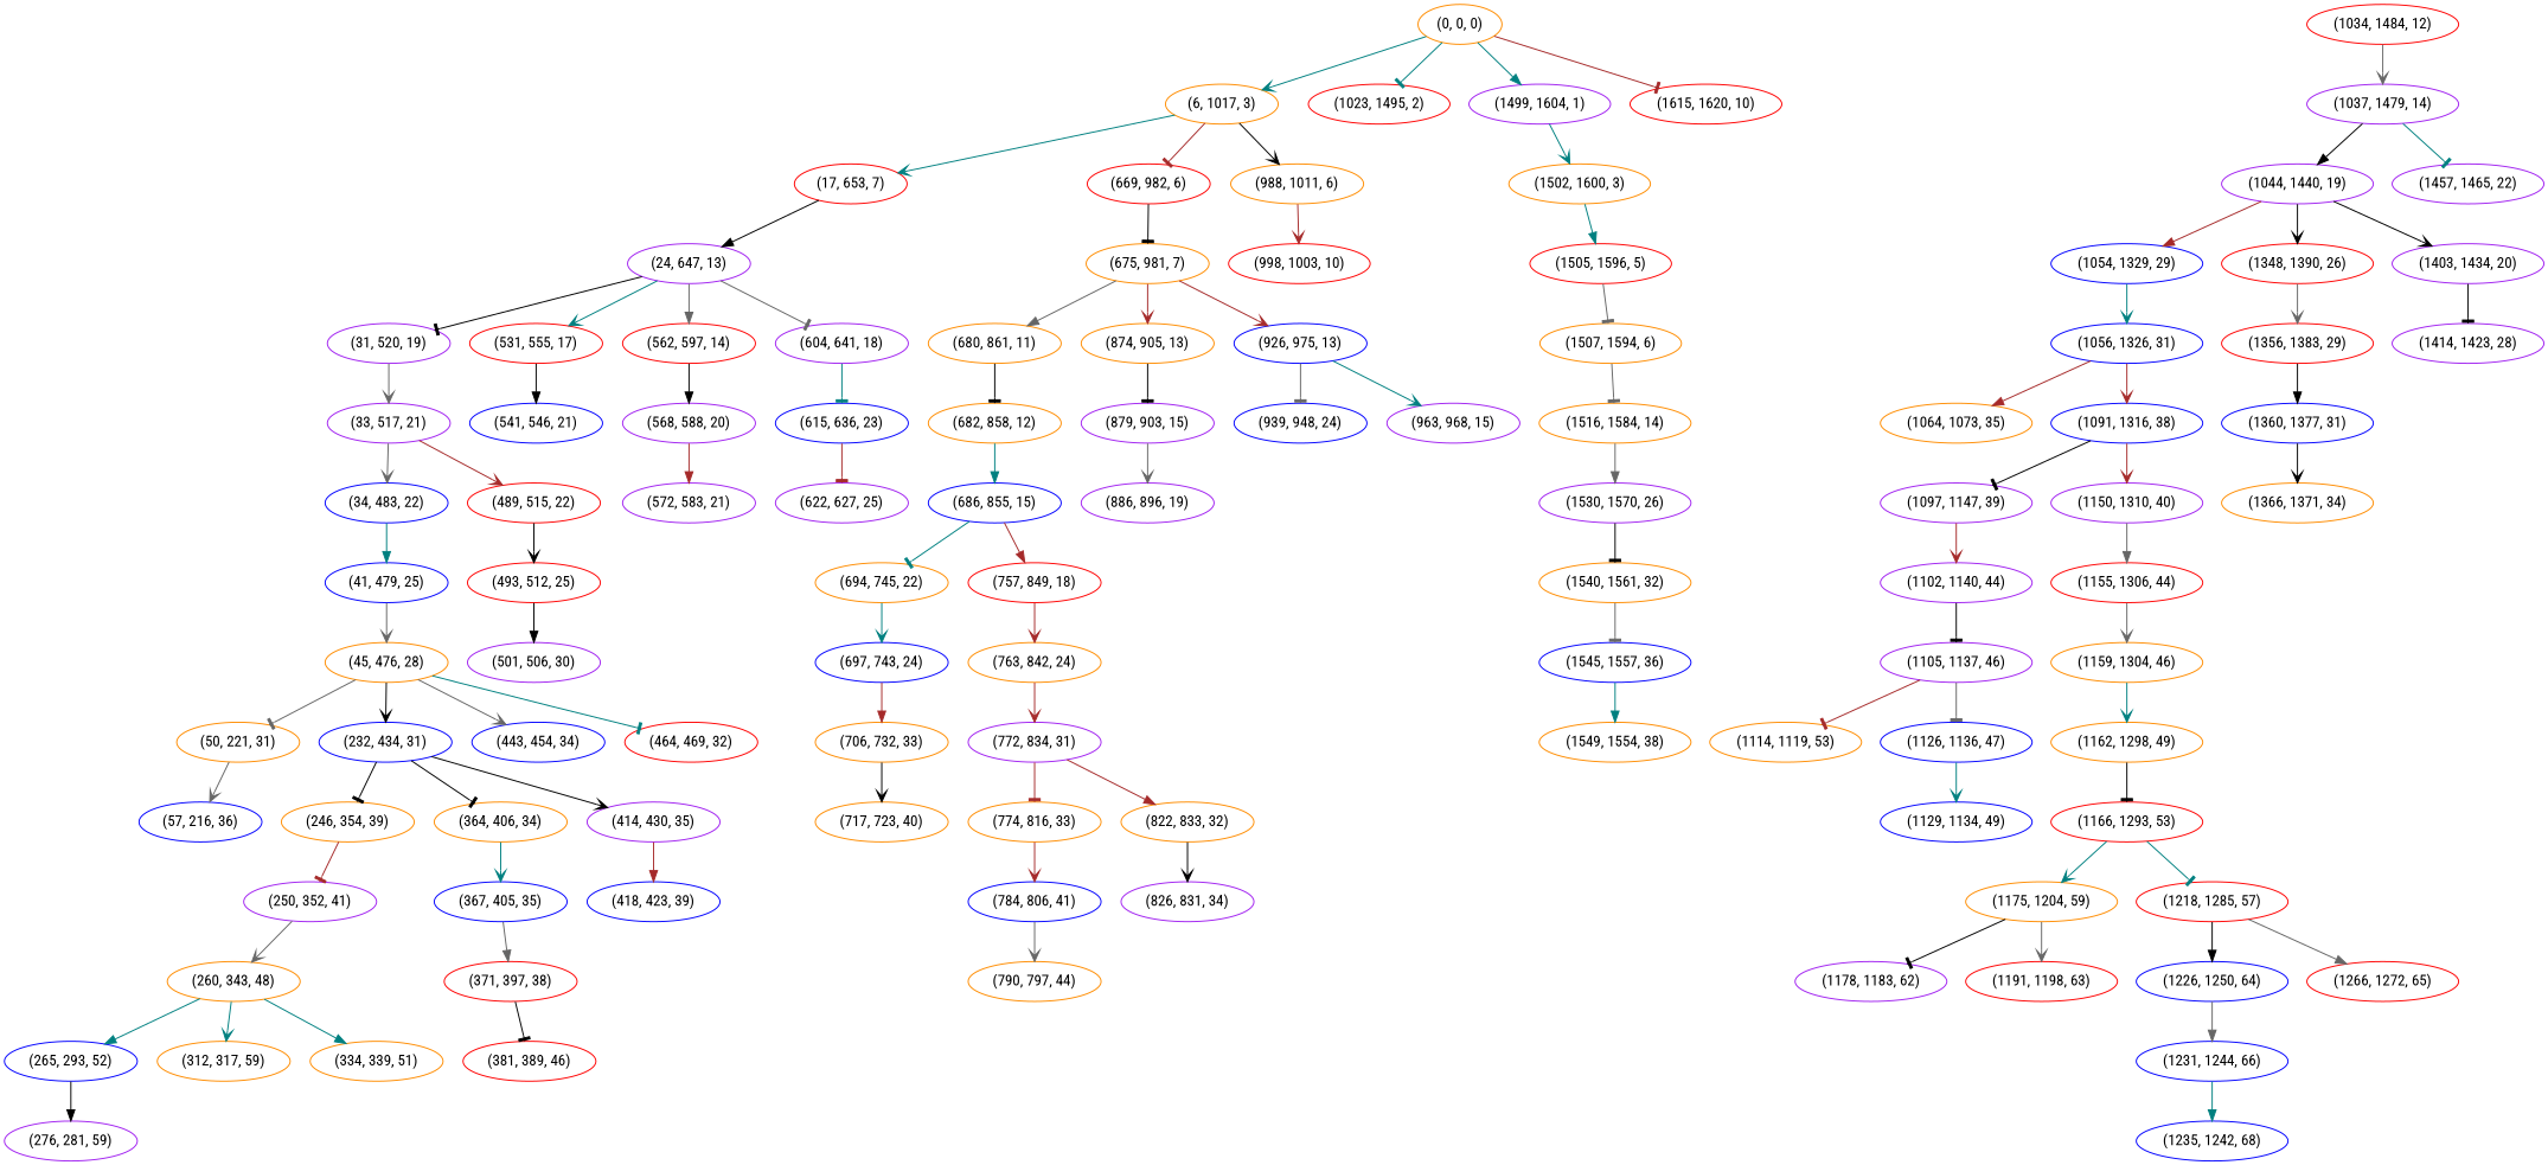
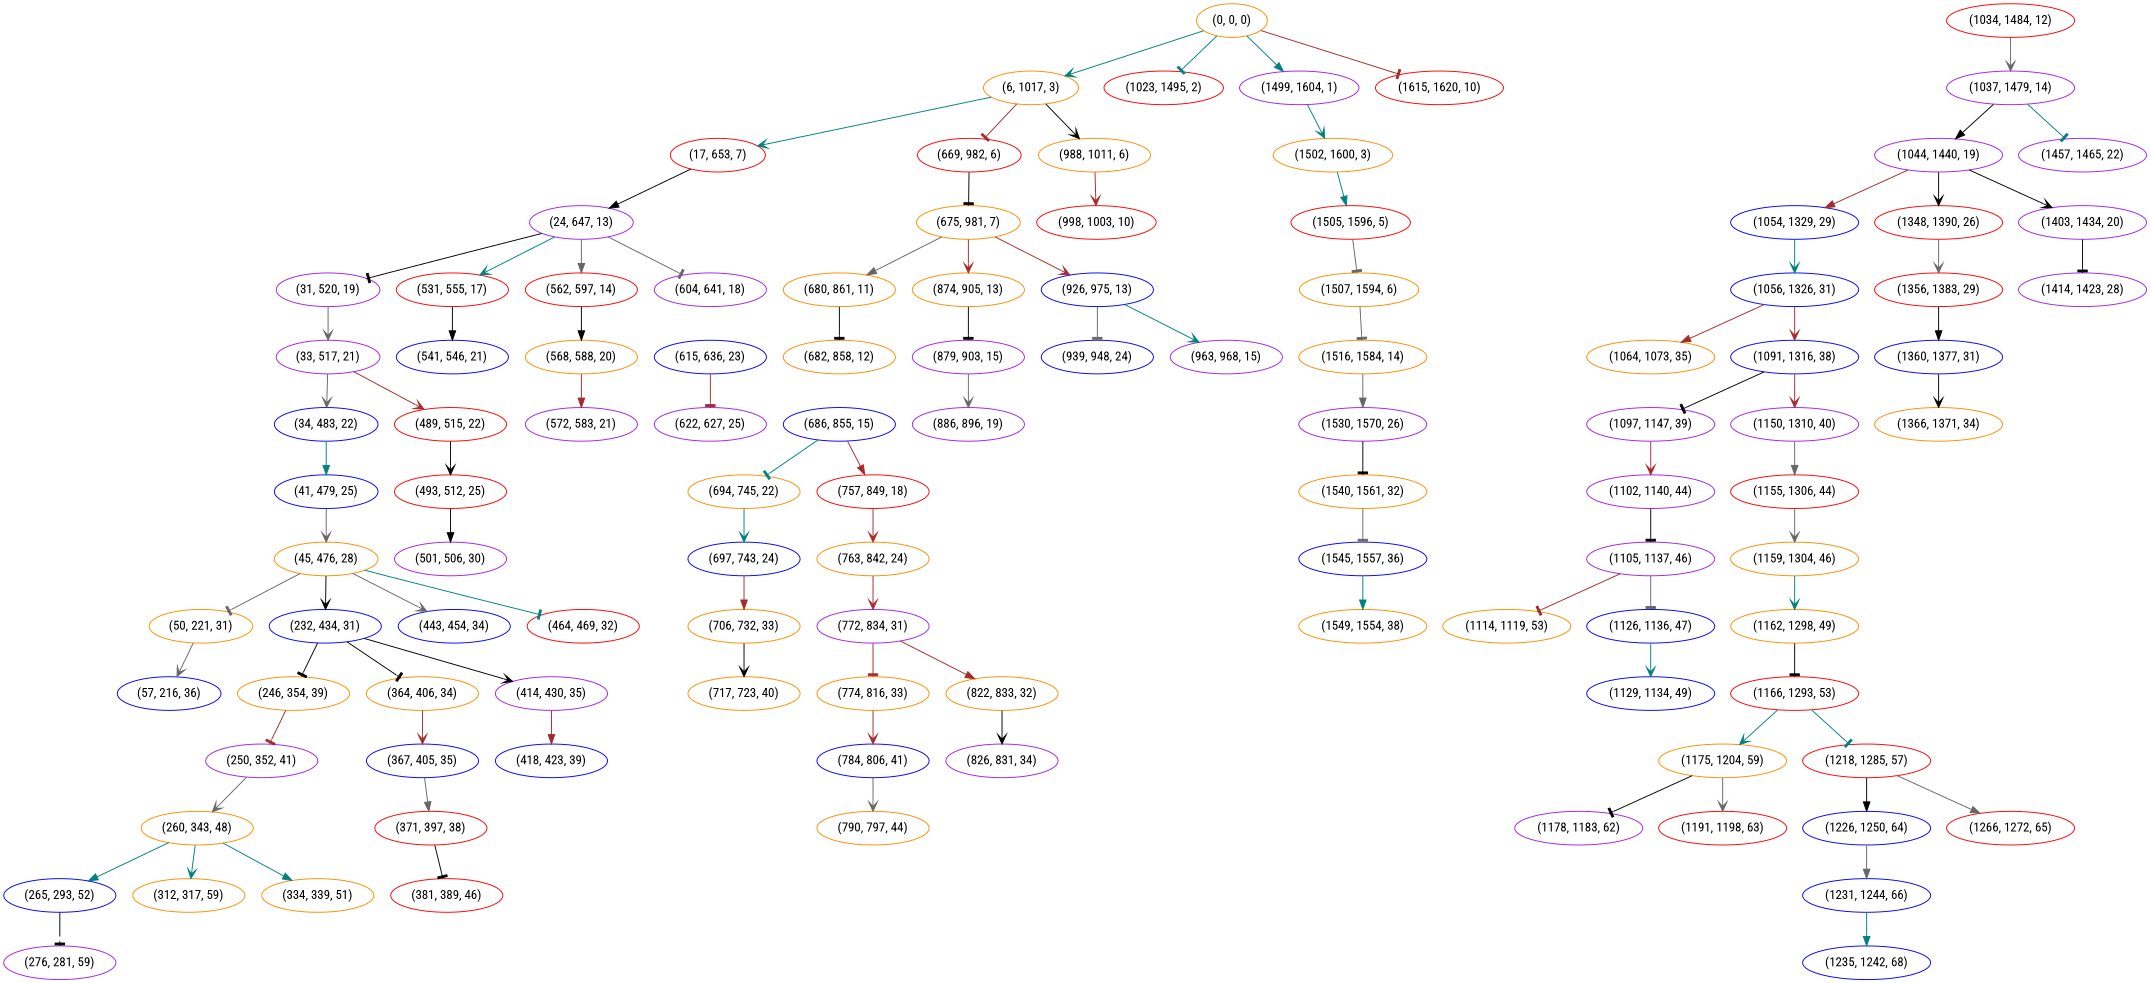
  digraph {
    fontname="Roboto Condensed"
    node [color=darkorange fontname="Roboto Condensed"]
    edge [arrowhead=vee color=black fontname="Roboto Condensed"]
    "(0, 0, 0)"
    "(6, 1017, 3)"
    "(1023, 1495, 2)" [color=red]
    "(1499, 1604, 1)" [color=purple]
    "(1615, 1620, 10)" [color=red]
    "(17, 653, 7)" [color=red]
    "(669, 982, 6)" [color=red]
    "(988, 1011, 6)"
    "(1502, 1600, 3)"
    "(24, 647, 13)" [color=purple]
    "(675, 981, 7)"
    "(998, 1003, 10)" [color=red]
    "(31, 520, 19)" [color=purple]
    "(531, 555, 17)" [color=red]
    "(562, 597, 14)" [color=red]
    "(604, 641, 18)" [color=purple]
    "(33, 517, 21)" [color=purple]
    "(541, 546, 21)" [color=blue]
-   "(568, 588, 20)" [color=purple]
+   "(568, 588, 20)"
    "(615, 636, 23)" [color=blue]
    "(34, 483, 22)" [color=blue]
    "(489, 515, 22)" [color=red]
    "(41, 479, 25)" [color=blue]
    "(493, 512, 25)" [color=red]
    "(45, 476, 28)"
    "(50, 221, 31)"
    "(232, 434, 31)" [color=blue]
    "(443, 454, 34)" [color=blue]
    "(464, 469, 32)" [color=red]
    "(57, 216, 36)" [color=blue]
    "(246, 354, 39)"
    "(364, 406, 34)"
    "(414, 430, 35)" [color=purple]
    "(250, 352, 41)" [color=purple]
    "(367, 405, 35)" [color=blue]
    "(418, 423, 39)" [color=blue]
    "(260, 343, 48)"
    "(265, 293, 52)" [color=blue]
    "(312, 317, 59)"
    "(334, 339, 51)"
    "(276, 281, 59)" [color=purple]
    "(371, 397, 38)" [color=red]
    "(381, 389, 46)" [color=red]
    "(501, 506, 30)" [color=purple]
    "(572, 583, 21)" [color=purple]
    "(622, 627, 25)" [color=purple]
    "(680, 861, 11)"
    "(874, 905, 13)"
    "(926, 975, 13)" [color=blue]
    "(682, 858, 12)"
    "(879, 903, 15)" [color=purple]
    "(939, 948, 24)" [color=blue]
    "(963, 968, 15)" [color=purple]
    "(686, 855, 15)" [color=blue]
    "(694, 745, 22)"
    "(757, 849, 18)" [color=red]
    "(697, 743, 24)" [color=blue]
    "(763, 842, 24)"
    "(706, 732, 33)"
    "(717, 723, 40)"
    "(772, 834, 31)" [color=purple]
    "(774, 816, 33)"
    "(822, 833, 32)"
    "(784, 806, 41)" [color=blue]
    "(826, 831, 34)" [color=purple]
    "(790, 797, 44)"
    "(886, 896, 19)" [color=purple]
    "(1034, 1484, 12)" [color=red]
    "(1037, 1479, 14)" [color=purple]
    "(1044, 1440, 19)" [color=purple]
    "(1457, 1465, 22)" [color=purple]
    "(1054, 1329, 29)" [color=blue]
    "(1348, 1390, 26)" [color=red]
    "(1403, 1434, 20)" [color=purple]
    "(1056, 1326, 31)" [color=blue]
    "(1356, 1383, 29)" [color=red]
    "(1414, 1423, 28)" [color=purple]
    "(1064, 1073, 35)"
    "(1091, 1316, 38)" [color=blue]
    "(1097, 1147, 39)" [color=purple]
    "(1150, 1310, 40)" [color=purple]
    "(1102, 1140, 44)" [color=purple]
    "(1155, 1306, 44)" [color=red]
    "(1105, 1137, 46)" [color=purple]
    "(1114, 1119, 53)"
    "(1126, 1136, 47)" [color=blue]
    "(1129, 1134, 49)" [color=blue]
    "(1159, 1304, 46)"
    "(1162, 1298, 49)"
    "(1166, 1293, 53)" [color=red]
    "(1175, 1204, 59)"
    "(1218, 1285, 57)" [color=red]
    "(1178, 1183, 62)" [color=purple]
    "(1191, 1198, 63)" [color=red]
    "(1226, 1250, 64)" [color=blue]
    "(1266, 1272, 65)" [color=red]
    "(1231, 1244, 66)" [color=blue]
    "(1235, 1242, 68)" [color=blue]
    "(1360, 1377, 31)" [color=blue]
    "(1366, 1371, 34)"
    "(1505, 1596, 5)" [color=red]
    "(1507, 1594, 6)"
    "(1516, 1584, 14)"
    "(1530, 1570, 26)" [color=purple]
    "(1540, 1561, 32)"
    "(1545, 1557, 36)" [color=blue]
    "(1549, 1554, 38)"
    "(0, 0, 0)" -> "(6, 1017, 3)" [color=teal]
    "(0, 0, 0)" -> "(1023, 1495, 2)" [arrowhead=tee color=teal]
    "(0, 0, 0)" -> "(1499, 1604, 1)" [arrowhead=normal color=teal]
    "(0, 0, 0)" -> "(1615, 1620, 10)" [arrowhead=tee color=brown]
    "(6, 1017, 3)" -> "(17, 653, 7)" [color=teal]
    "(6, 1017, 3)" -> "(669, 982, 6)" [arrowhead=tee color=brown]
    "(6, 1017, 3)" -> "(988, 1011, 6)"
    "(1499, 1604, 1)" -> "(1502, 1600, 3)" [color=teal]
    "(17, 653, 7)" -> "(24, 647, 13)" [arrowhead=normal]
    "(669, 982, 6)" -> "(675, 981, 7)" [arrowhead=tee]
    "(988, 1011, 6)" -> "(998, 1003, 10)" [color=brown]
    "(1502, 1600, 3)" -> "(1505, 1596, 5)" [arrowhead=normal color=teal]
    "(24, 647, 13)" -> "(31, 520, 19)" [arrowhead=tee]
    "(24, 647, 13)" -> "(531, 555, 17)" [color=teal]
    "(24, 647, 13)" -> "(562, 597, 14)" [arrowhead=normal color=gray40]
    "(24, 647, 13)" -> "(604, 641, 18)" [arrowhead=tee color=gray40]
    "(675, 981, 7)" -> "(680, 861, 11)" [arrowhead=normal color=gray40]
    "(675, 981, 7)" -> "(874, 905, 13)" [color=brown]
    "(675, 981, 7)" -> "(926, 975, 13)" [color=brown]
    "(31, 520, 19)" -> "(33, 517, 21)" [color=gray40]
    "(531, 555, 17)" -> "(541, 546, 21)" [arrowhead=normal]
    "(562, 597, 14)" -> "(568, 588, 20)" [arrowhead=normal]
-   "(604, 641, 18)" -> "(615, 636, 23)" [arrowhead=tee color=teal]
    "(33, 517, 21)" -> "(34, 483, 22)" [color=gray40]
    "(33, 517, 21)" -> "(489, 515, 22)" [color=brown]
    "(568, 588, 20)" -> "(572, 583, 21)" [arrowhead=normal color=brown]
    "(615, 636, 23)" -> "(622, 627, 25)" [arrowhead=tee color=brown]
    "(34, 483, 22)" -> "(41, 479, 25)" [arrowhead=normal color=teal]
    "(489, 515, 22)" -> "(493, 512, 25)"
    "(41, 479, 25)" -> "(45, 476, 28)" [color=gray40]
    "(493, 512, 25)" -> "(501, 506, 30)" [arrowhead=normal]
    "(45, 476, 28)" -> "(50, 221, 31)" [arrowhead=tee color=gray40]
    "(45, 476, 28)" -> "(232, 434, 31)"
    "(45, 476, 28)" -> "(443, 454, 34)" [color=gray40]
    "(45, 476, 28)" -> "(464, 469, 32)" [arrowhead=tee color=teal]
    "(50, 221, 31)" -> "(57, 216, 36)" [color=gray40]
    "(232, 434, 31)" -> "(246, 354, 39)" [arrowhead=tee]
    "(232, 434, 31)" -> "(364, 406, 34)" [arrowhead=tee]
    "(232, 434, 31)" -> "(414, 430, 35)"
    "(246, 354, 39)" -> "(250, 352, 41)" [arrowhead=tee color=brown]
-   "(364, 406, 34)" -> "(367, 405, 35)" [color=teal]
+   "(364, 406, 34)" -> "(367, 405, 35)" [color=brown]
    "(414, 430, 35)" -> "(418, 423, 39)" [arrowhead=normal color=brown]
    "(250, 352, 41)" -> "(260, 343, 48)" [color=gray40]
    "(367, 405, 35)" -> "(371, 397, 38)" [arrowhead=normal color=gray40]
    "(260, 343, 48)" -> "(265, 293, 52)" [arrowhead=normal color=teal]
    "(260, 343, 48)" -> "(312, 317, 59)" [color=teal]
    "(260, 343, 48)" -> "(334, 339, 51)" [arrowhead=normal color=teal]
-   "(265, 293, 52)" -> "(276, 281, 59)" [arrowhead=normal]
+   "(265, 293, 52)" -> "(276, 281, 59)" [arrowhead=tee]
    "(371, 397, 38)" -> "(381, 389, 46)" [arrowhead=tee]
    "(680, 861, 11)" -> "(682, 858, 12)" [arrowhead=tee]
    "(874, 905, 13)" -> "(879, 903, 15)" [arrowhead=tee]
    "(926, 975, 13)" -> "(939, 948, 24)" [arrowhead=tee color=gray40]
    "(926, 975, 13)" -> "(963, 968, 15)" [color=teal]
-   "(682, 858, 12)" -> "(686, 855, 15)" [arrowhead=normal color=teal]
    "(879, 903, 15)" -> "(886, 896, 19)" [color=gray40]
    "(686, 855, 15)" -> "(694, 745, 22)" [arrowhead=tee color=teal]
    "(686, 855, 15)" -> "(757, 849, 18)" [arrowhead=normal color=brown]
    "(694, 745, 22)" -> "(697, 743, 24)" [color=teal]
    "(757, 849, 18)" -> "(763, 842, 24)" [color=brown]
    "(697, 743, 24)" -> "(706, 732, 33)" [arrowhead=normal color=brown]
    "(763, 842, 24)" -> "(772, 834, 31)" [color=brown]
    "(706, 732, 33)" -> "(717, 723, 40)"
    "(772, 834, 31)" -> "(774, 816, 33)" [arrowhead=tee color=brown]
    "(772, 834, 31)" -> "(822, 833, 32)" [arrowhead=normal color=brown]
    "(774, 816, 33)" -> "(784, 806, 41)" [color=brown]
    "(822, 833, 32)" -> "(826, 831, 34)"
    "(784, 806, 41)" -> "(790, 797, 44)" [color=gray40]
    "(1034, 1484, 12)" -> "(1037, 1479, 14)" [color=gray40]
    "(1037, 1479, 14)" -> "(1044, 1440, 19)" [arrowhead=normal]
    "(1037, 1479, 14)" -> "(1457, 1465, 22)" [arrowhead=tee color=teal]
    "(1044, 1440, 19)" -> "(1054, 1329, 29)" [arrowhead=normal color=brown]
    "(1044, 1440, 19)" -> "(1348, 1390, 26)"
    "(1044, 1440, 19)" -> "(1403, 1434, 20)"
    "(1054, 1329, 29)" -> "(1056, 1326, 31)" [color=teal]
    "(1348, 1390, 26)" -> "(1356, 1383, 29)" [color=gray40]
    "(1403, 1434, 20)" -> "(1414, 1423, 28)" [arrowhead=tee]
    "(1056, 1326, 31)" -> "(1064, 1073, 35)" [arrowhead=normal color=brown]
    "(1056, 1326, 31)" -> "(1091, 1316, 38)" [color=brown]
    "(1356, 1383, 29)" -> "(1360, 1377, 31)" [arrowhead=normal]
    "(1091, 1316, 38)" -> "(1097, 1147, 39)" [arrowhead=tee]
    "(1091, 1316, 38)" -> "(1150, 1310, 40)" [color=brown]
    "(1097, 1147, 39)" -> "(1102, 1140, 44)" [color=brown]
    "(1150, 1310, 40)" -> "(1155, 1306, 44)" [arrowhead=normal color=gray40]
    "(1102, 1140, 44)" -> "(1105, 1137, 46)" [arrowhead=tee]
    "(1155, 1306, 44)" -> "(1159, 1304, 46)" [color=gray40]
    "(1105, 1137, 46)" -> "(1114, 1119, 53)" [arrowhead=tee color=brown]
    "(1105, 1137, 46)" -> "(1126, 1136, 47)" [arrowhead=tee color=gray40]
    "(1126, 1136, 47)" -> "(1129, 1134, 49)" [color=teal]
    "(1159, 1304, 46)" -> "(1162, 1298, 49)" [color=teal]
    "(1162, 1298, 49)" -> "(1166, 1293, 53)" [arrowhead=tee]
    "(1166, 1293, 53)" -> "(1175, 1204, 59)" [color=teal]
    "(1166, 1293, 53)" -> "(1218, 1285, 57)" [arrowhead=tee color=teal]
    "(1175, 1204, 59)" -> "(1178, 1183, 62)" [arrowhead=tee]
    "(1175, 1204, 59)" -> "(1191, 1198, 63)" [color=gray40]
    "(1218, 1285, 57)" -> "(1226, 1250, 64)" [arrowhead=normal]
    "(1218, 1285, 57)" -> "(1266, 1272, 65)" [arrowhead=normal color=gray40]
    "(1226, 1250, 64)" -> "(1231, 1244, 66)" [arrowhead=normal color=gray40]
    "(1231, 1244, 66)" -> "(1235, 1242, 68)" [arrowhead=normal color=teal]
    "(1360, 1377, 31)" -> "(1366, 1371, 34)"
    "(1505, 1596, 5)" -> "(1507, 1594, 6)" [arrowhead=tee color=gray40]
    "(1507, 1594, 6)" -> "(1516, 1584, 14)" [arrowhead=tee color=gray40]
    "(1516, 1584, 14)" -> "(1530, 1570, 26)" [arrowhead=normal color=gray40]
    "(1530, 1570, 26)" -> "(1540, 1561, 32)" [arrowhead=tee]
    "(1540, 1561, 32)" -> "(1545, 1557, 36)" [arrowhead=tee color=gray40]
    "(1545, 1557, 36)" -> "(1549, 1554, 38)" [arrowhead=normal color=teal]
  }
